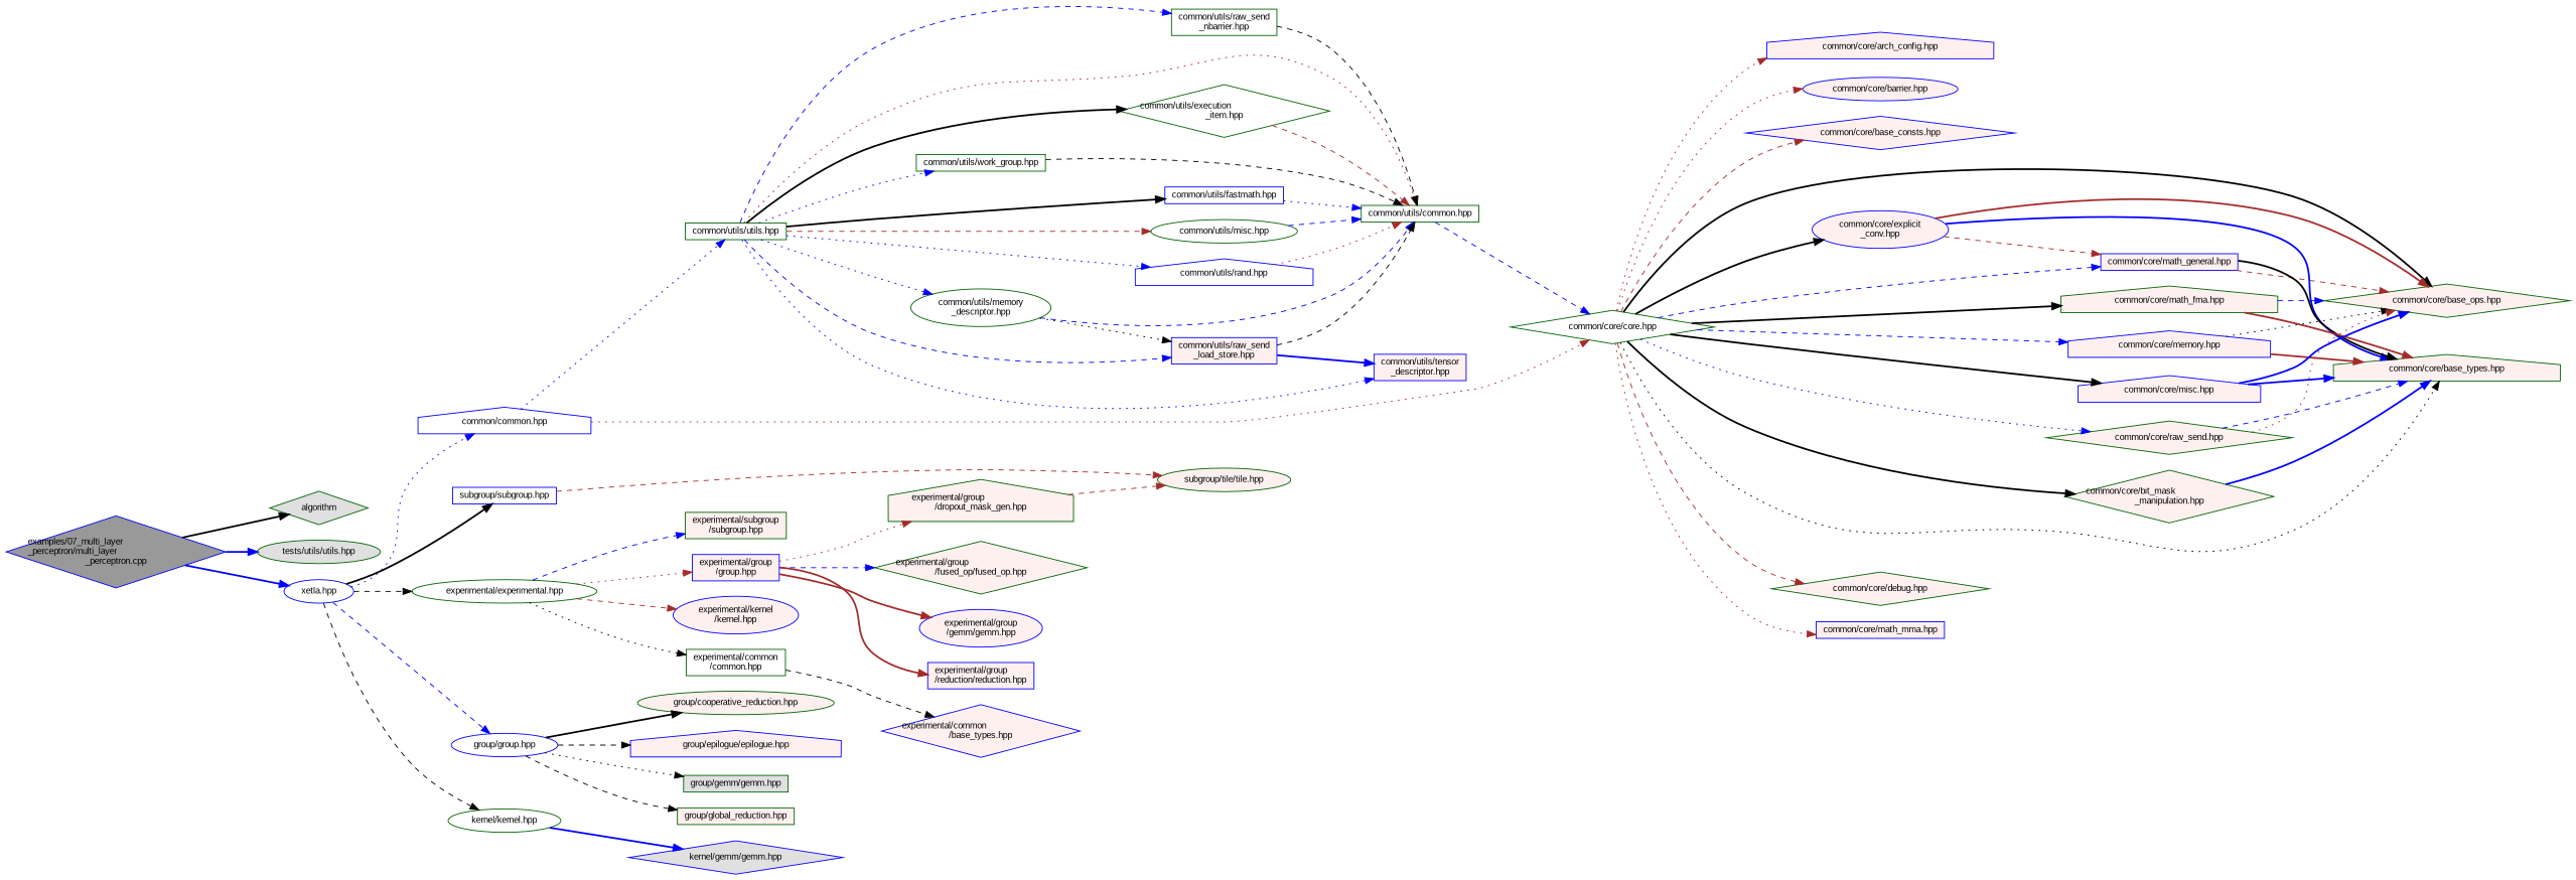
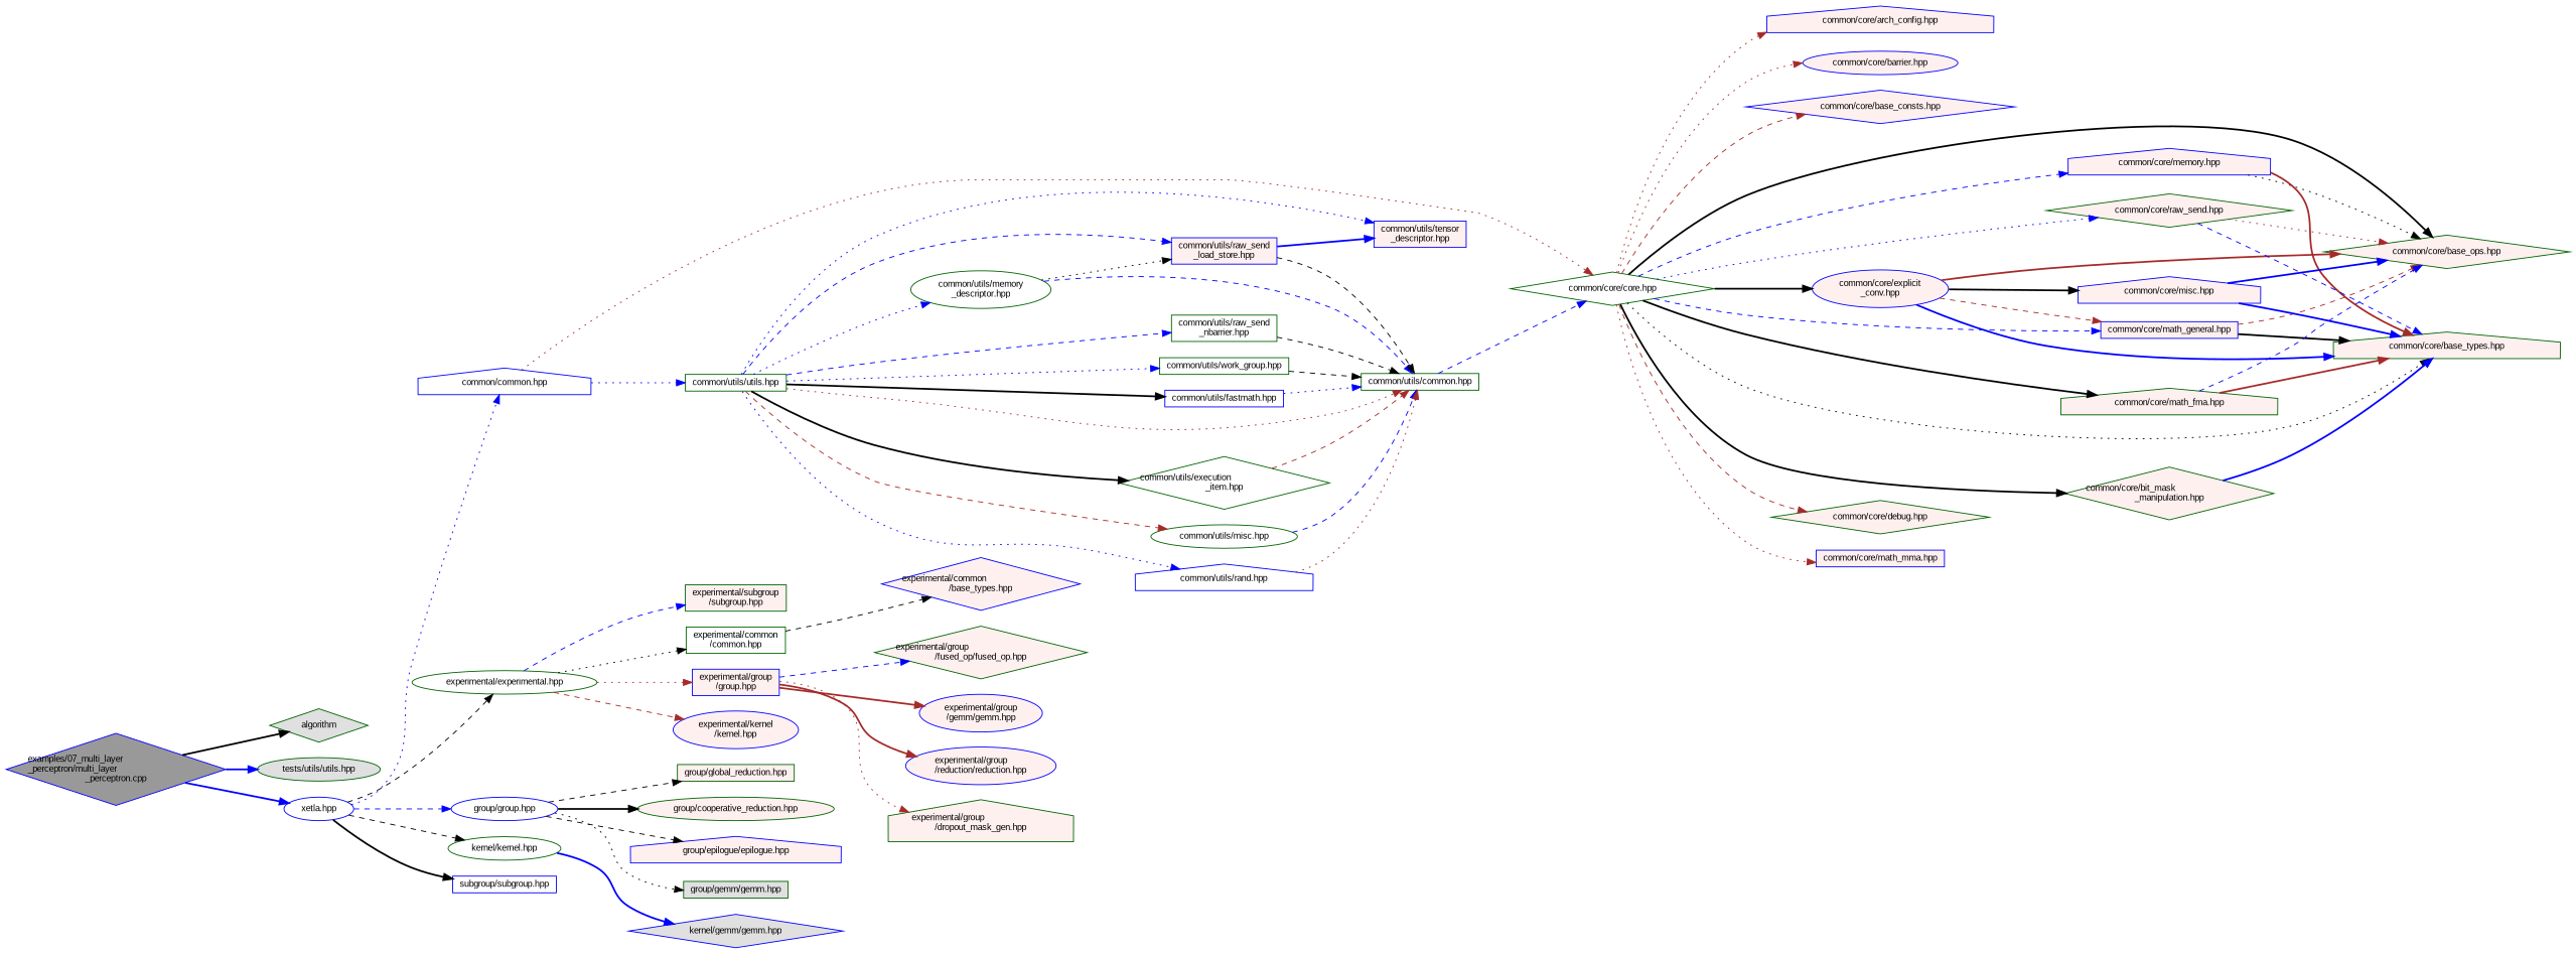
  digraph {
    fontname="Liberation Sans"
    rankdir=LR
    node [color=darkgreen fillcolor="#FFF0F0" fontname="Liberation Sans" fontsize=10 shape=box style=filled]
    edge [color=blue fontname="Liberation Sans" fontsize=10 labelfontname=Helvetica labelfontsize=10 style=dashed]
    n1 [color=blue fillcolor=grey60 fontcolor=black height=0.2 label="examples/07_multi_layer\l_perceptron/multi_layer\l_perceptron.cpp" shape=diamond width=0.4]
    n2 [fillcolor="#E0E0E0" height=0.2 label=algorithm shape=diamond width=0.4]
    n3 [fillcolor="#E0E0E0" height=0.2 label="tests/utils/utils.hpp" shape=ellipse width=0.4]
    n4 [color=blue fillcolor=white height=0.2 label="xetla.hpp" shape=ellipse width=0.4]
    n5 [color=blue fillcolor=white height=0.2 label="common/common.hpp" shape=house width=0.4]
    n6 [fillcolor=white height=0.2 label="experimental/experimental.hpp" shape=ellipse width=0.4]
    n7 [color=blue fillcolor=white height=0.2 label="group/group.hpp" shape=ellipse width=0.4]
    n8 [fillcolor=white height=0.2 label="kernel/kernel.hpp" shape=ellipse width=0.4]
    n9 [color=blue fillcolor=white height=0.2 label="subgroup/subgroup.hpp" width=0.4]
    n10 [fillcolor=white height=0.2 label="common/core/core.hpp" shape=diamond width=0.4]
    n11 [fillcolor=white height=0.2 label="common/utils/utils.hpp" width=0.4]
    n12 [fillcolor=white height=0.2 label="experimental/common\l/common.hpp" width=0.4]
    n13 [color=blue height=0.2 label="experimental/group\l/group.hpp" width=0.4]
    n14 [color=blue height=0.2 label="experimental/kernel\l/kernel.hpp" shape=ellipse width=0.4]
    n15 [height=0.2 label="experimental/subgroup\l/subgroup.hpp" width=0.4]
    n16 [height=0.2 label="group/cooperative_reduction.hpp" shape=ellipse width=0.4]
    n17 [color=blue height=0.2 label="group/epilogue/epilogue.hpp" shape=house width=0.4]
    n18 [fillcolor="#E0E0E0" height=0.2 label="group/gemm/gemm.hpp" width=0.4]
    n19 [height=0.2 label="group/global_reduction.hpp" width=0.4]
    n20 [color=blue fillcolor="#E0E0E0" height=0.2 label="kernel/gemm/gemm.hpp" shape=diamond width=0.4]
-   n21 [height=0.2 label="subgroup/tile/tile.hpp" shape=ellipse width=0.4]
    n22 [color=blue height=0.2 label="common/core/arch_config.hpp" shape=house width=0.4]
    n23 [color=blue height=0.2 label="common/core/barrier.hpp" shape=ellipse width=0.4]
    n24 [color=blue height=0.2 label="common/core/base_consts.hpp" shape=diamond width=0.4]
    n25 [height=0.2 label="common/core/base_ops.hpp" shape=diamond width=0.4]
    n26 [height=0.2 label="common/core/base_types.hpp" shape=house width=0.4]
    n27 [height=0.2 label="common/core/bit_mask\l_manipulation.hpp" shape=diamond width=0.4]
    n28 [height=0.2 label="common/core/debug.hpp" shape=diamond width=0.4]
    n29 [color=blue height=0.2 label="common/core/explicit\l_conv.hpp" shape=ellipse width=0.4]
    n30 [color=blue height=0.2 label="common/core/math_general.hpp" width=0.4]
    n31 [height=0.2 label="common/core/math_fma.hpp" shape=house width=0.4]
    n32 [color=blue height=0.2 label="common/core/math_mma.hpp" width=0.4]
    n33 [color=blue height=0.2 label="common/core/memory.hpp" shape=house width=0.4]
    n34 [color=blue height=0.2 label="common/core/misc.hpp" shape=house width=0.4]
    n35 [height=0.2 label="common/core/raw_send.hpp" shape=diamond width=0.4]
    n36 [fillcolor=white height=0.2 label="common/utils/common.hpp" width=0.4]
    n37 [fillcolor=white height=0.2 label="common/utils/execution\l_item.hpp" shape=diamond width=0.4]
    n38 [color=blue fillcolor=white height=0.2 label="common/utils/fastmath.hpp" width=0.4]
    n39 [fillcolor=white height=0.2 label="common/utils/memory\l_descriptor.hpp" shape=ellipse width=0.4]
    n40 [color=blue height=0.2 label="common/utils/raw_send\l_load_store.hpp" width=0.4]
    n41 [color=blue height=0.2 label="common/utils/tensor\l_descriptor.hpp" width=0.4]
    n42 [fillcolor=white height=0.2 label="common/utils/misc.hpp" shape=ellipse width=0.4]
    n43 [color=blue fillcolor=white height=0.2 label="common/utils/rand.hpp" shape=house width=0.4]
    n44 [fillcolor=white height=0.2 label="common/utils/raw_send\l_nbarrier.hpp" width=0.4]
    n45 [fillcolor=white height=0.2 label="common/utils/work_group.hpp" width=0.4]
    n46 [color=blue height=0.2 label="experimental/common\l/base_types.hpp" shape=diamond width=0.4]
    n47 [height=0.2 label="experimental/group\l/dropout_mask_gen.hpp" shape=house width=0.4]
    n48 [height=0.2 label="experimental/group\l/fused_op/fused_op.hpp" shape=diamond width=0.4]
    n49 [color=blue height=0.2 label="experimental/group\l/gemm/gemm.hpp" shape=ellipse width=0.4]
-   n50 [color=blue height=0.2 label="experimental/group\l/reduction/reduction.hpp" width=0.4]
+   n50 [color=blue height=0.2 label="experimental/group\l/reduction/reduction.hpp" shape=ellipse width=0.4]
    n1 -> n2 [color=black style=bold]
    n1 -> n3 [style=bold]
    n1 -> n4 [style=bold]
    n4 -> n5 [style=dotted]
    n4 -> n6 [color=black]
    n4 -> n7
    n4 -> n8 [color=black]
    n4 -> n9 [color=black style=bold]
    n5 -> n10 [color=brown style=dotted]
    n5 -> n11 [style=dotted]
    n6 -> n12 [color=black style=dotted]
    n6 -> n13 [color=brown style=dotted]
    n6 -> n14 [color=brown]
    n6 -> n15
    n7 -> n16 [color=black style=bold]
    n7 -> n17 [color=black]
    n7 -> n18 [color=black style=dotted]
    n7 -> n19 [color=black]
    n8 -> n20 [style=bold]
-   n9 -> n21 [color=brown]
    n10 -> n22 [color=brown style=dotted]
    n10 -> n23 [color=brown style=dotted]
    n10 -> n24 [color=brown]
    n10 -> n25 [color=black style=bold]
    n10 -> n26 [color=black style=dotted]
    n10 -> n27 [color=black style=bold]
    n10 -> n28 [color=brown]
    n10 -> n29 [color=black style=bold]
    n10 -> n30
    n10 -> n31 [color=black style=bold]
    n10 -> n32 [color=brown style=dotted]
    n10 -> n33
-   n10 -> n34 [color=black style=bold]
+   n29 -> n34 [color=black style=bold]
    n10 -> n35 [style=dotted]
    n11 -> n36 [color=brown style=dotted]
    n11 -> n37 [color=black style=bold]
    n11 -> n38 [color=black style=bold]
    n11 -> n39 [style=dotted]
    n11 -> n40
    n11 -> n41 [style=dotted]
    n11 -> n42 [color=brown]
    n11 -> n43 [style=dotted]
    n11 -> n44
    n11 -> n45 [style=dotted]
    n12 -> n46 [color=black]
    n13 -> n47 [color=brown style=dotted]
    n13 -> n48
    n13 -> n49 [color=brown style=bold]
    n13 -> n50 [color=brown style=bold]
    n27 -> n26 [style=bold]
    n29 -> n25 [color=brown style=bold]
    n29 -> n26 [style=bold]
    n29 -> n30 [color=brown]
    n30 -> n25 [color=brown]
    n30 -> n26 [color=black style=bold]
    n31 -> n25
    n31 -> n26 [color=brown style=bold]
    n33 -> n25 [color=black style=dotted]
    n33 -> n26 [color=brown style=bold]
    n34 -> n25 [style=bold]
    n34 -> n26 [style=bold]
    n35 -> n25 [color=brown style=dotted]
    n35 -> n26
    n36 -> n10
    n37 -> n36 [color=brown]
    n38 -> n36 [style=dotted]
    n39 -> n36
    n39 -> n40 [color=black style=dotted]
    n40 -> n36 [color=black]
    n40 -> n41 [style=bold]
    n42 -> n36
    n43 -> n36 [color=brown style=dotted]
    n44 -> n36 [color=black]
    n45 -> n36 [color=black]
-   n47 -> n21 [color=brown]
  }
